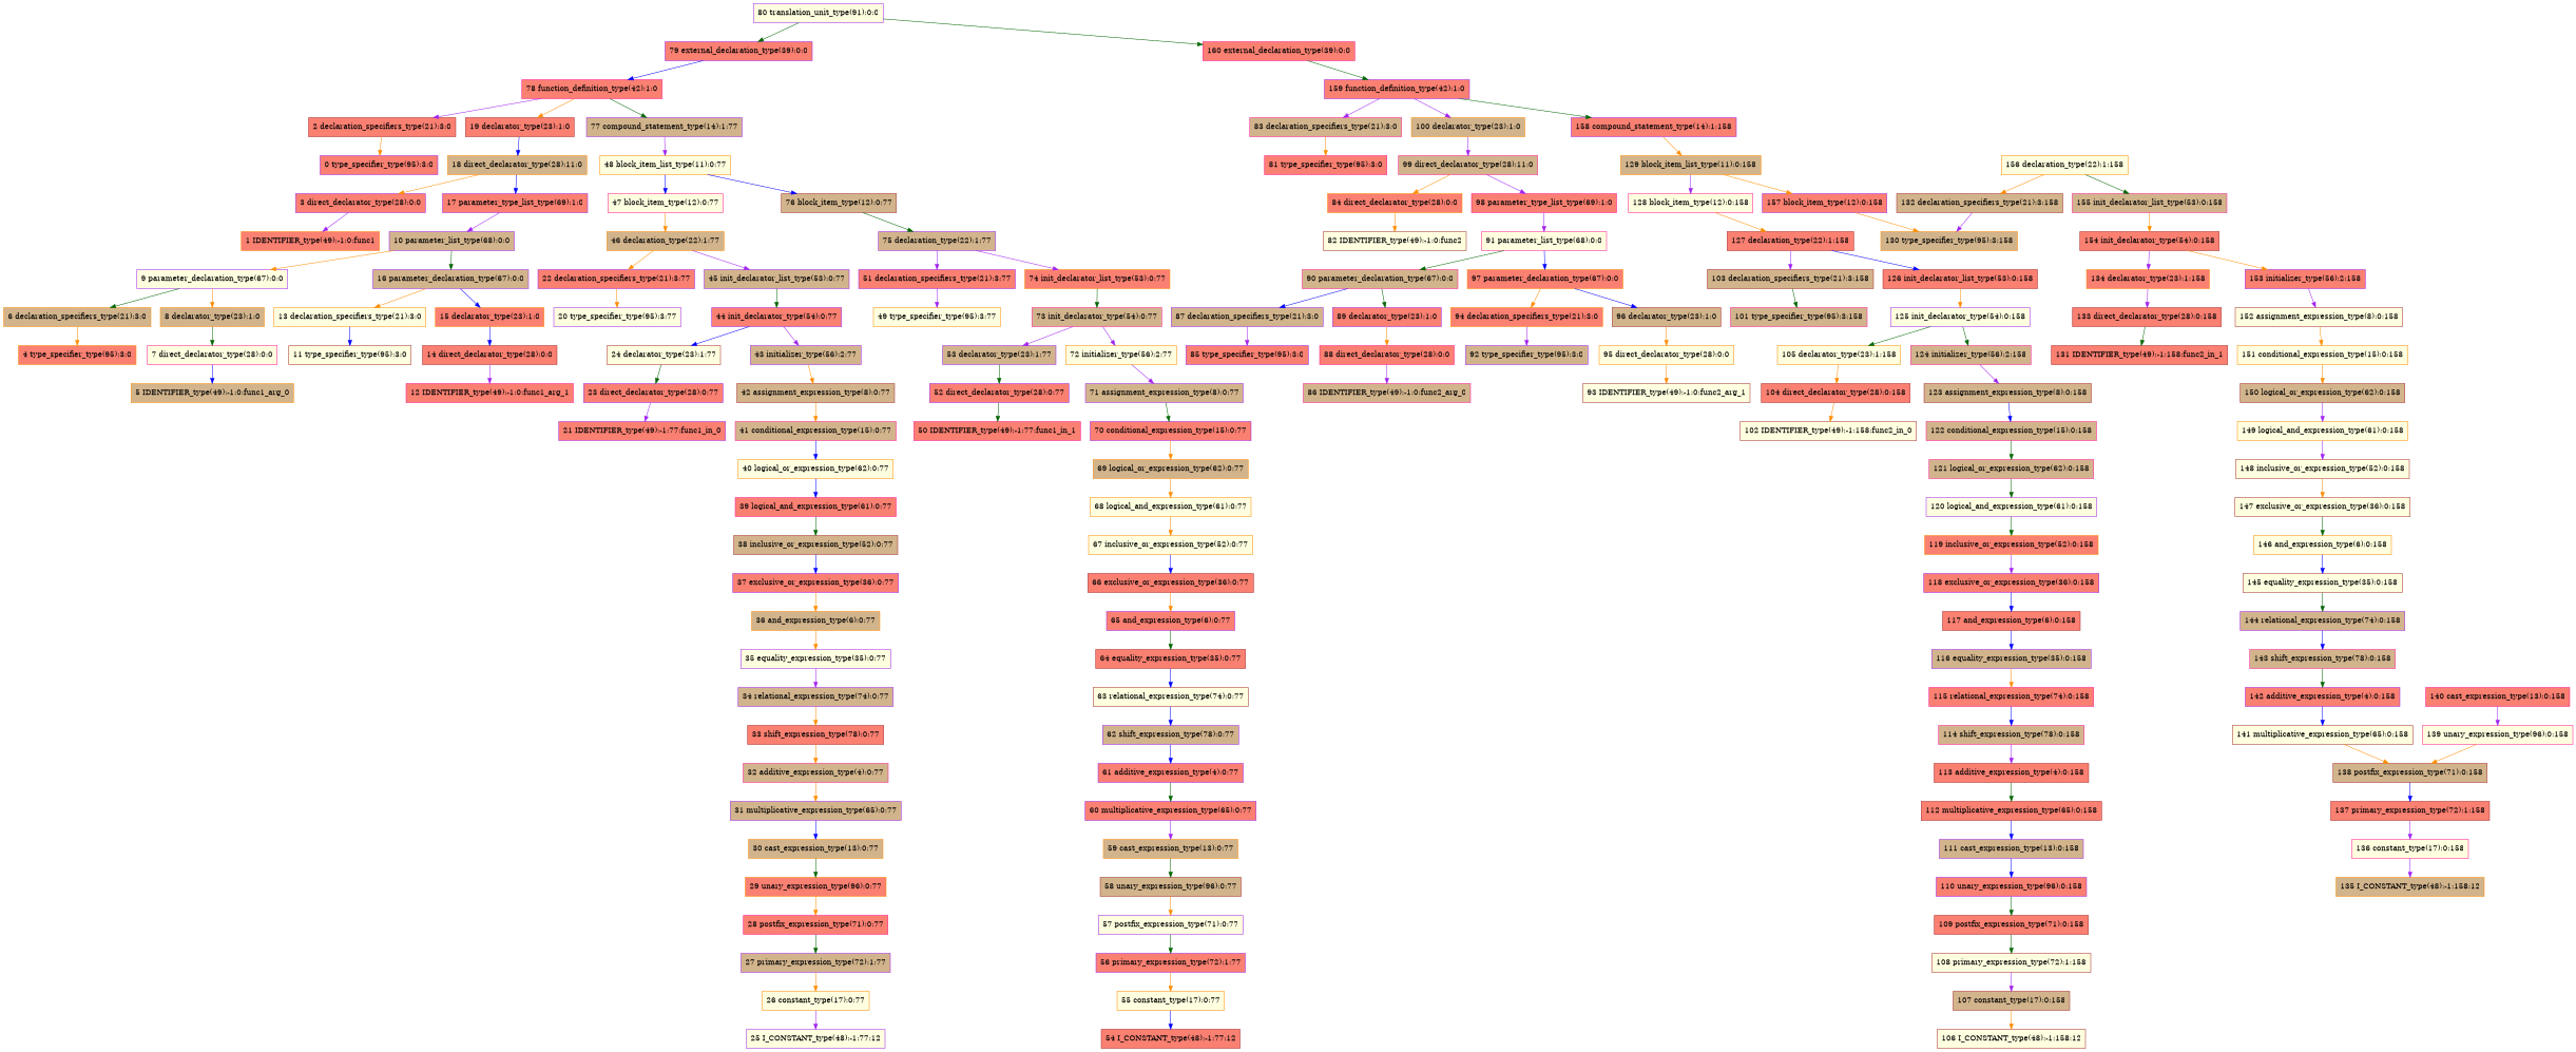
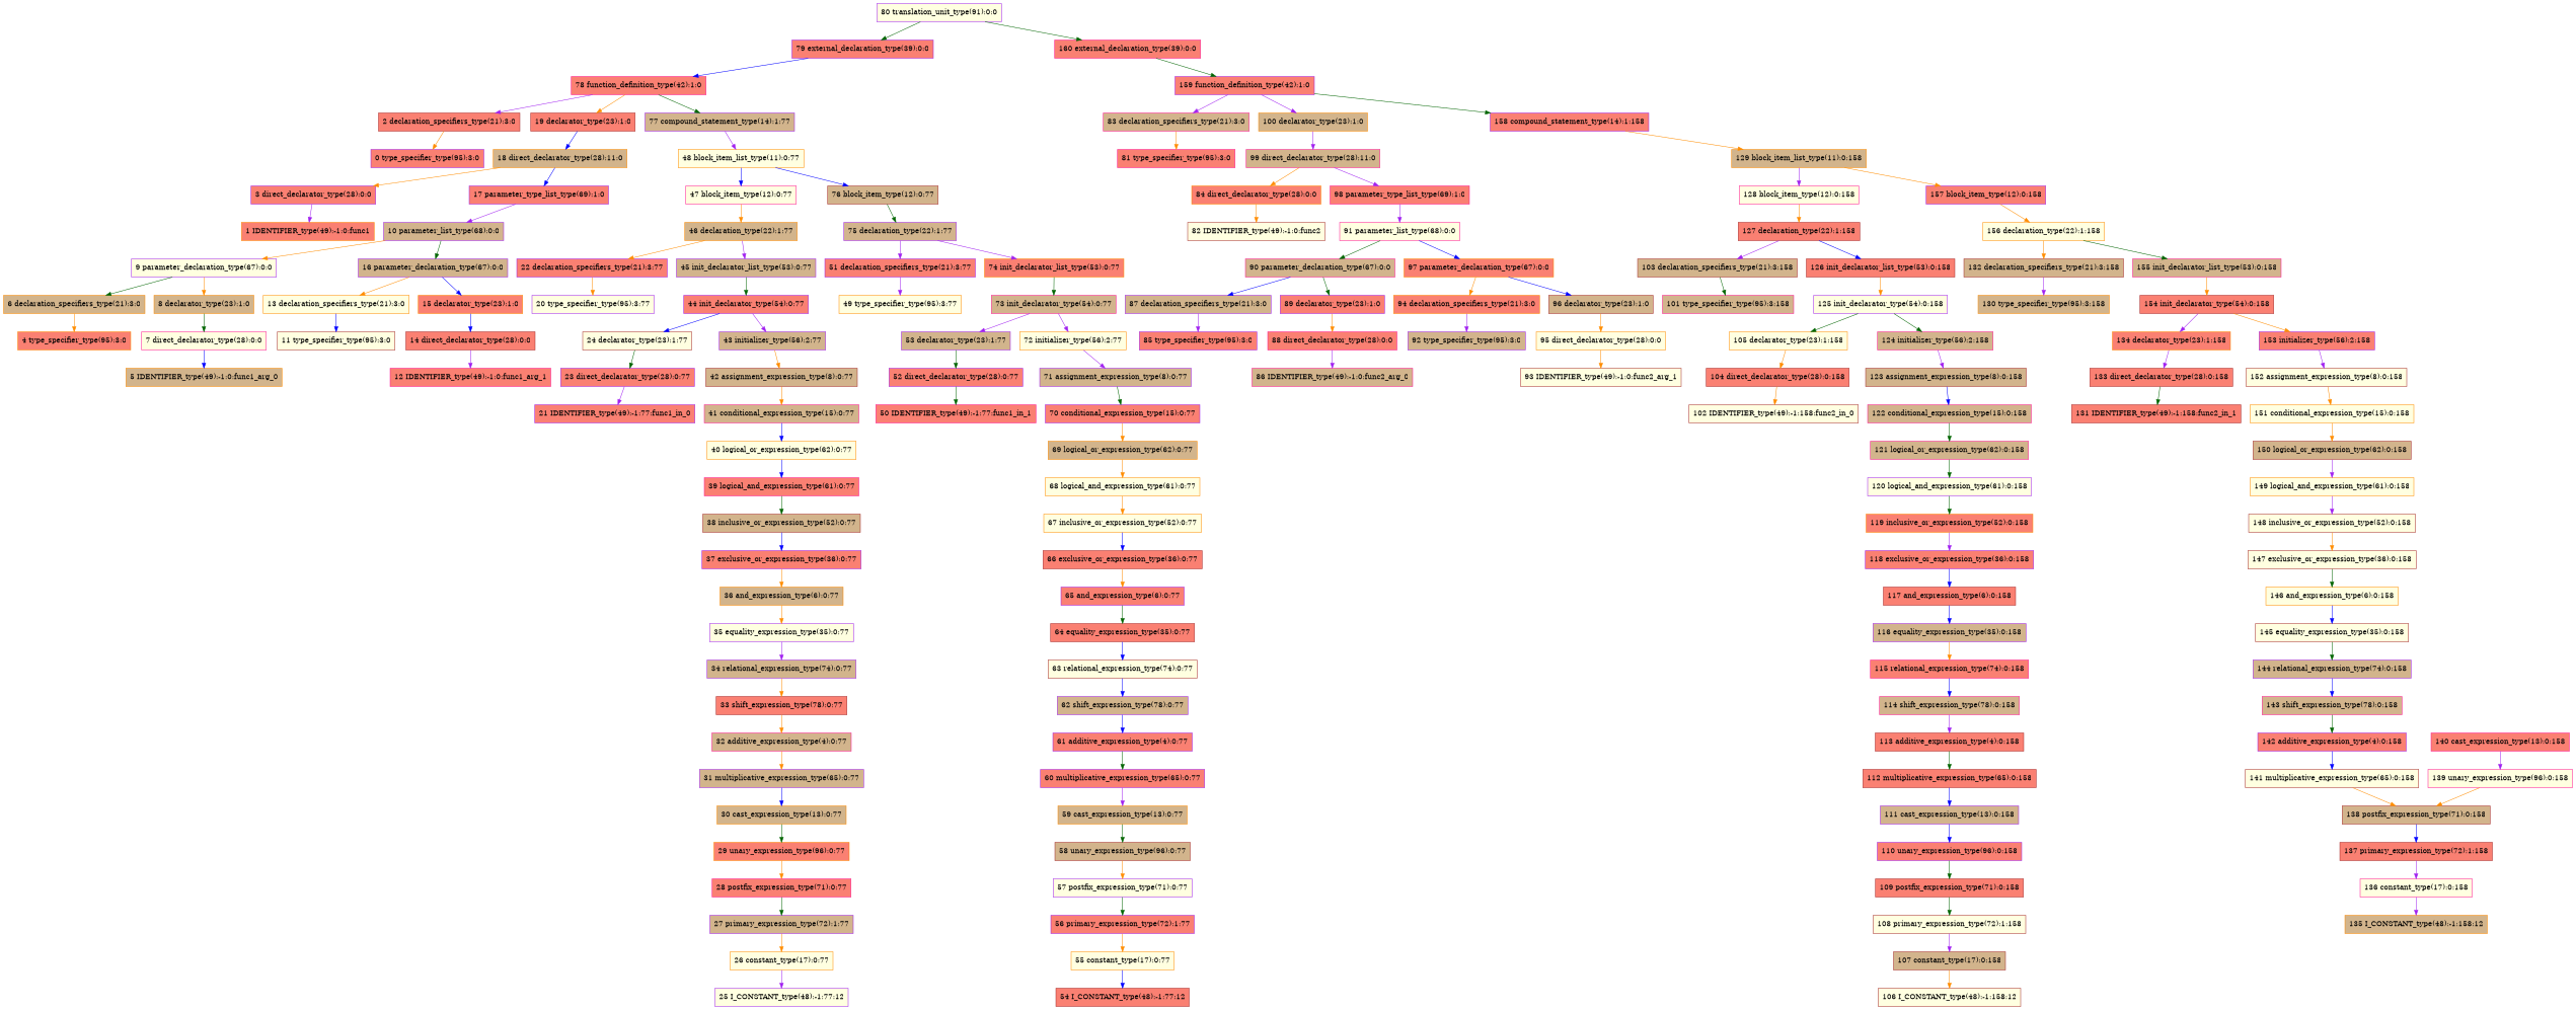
  digraph {
    node [color=purple fillcolor=salmon shape=box style=filled]
    edge [color=darkorange]
    n1 [fillcolor=lightyellow label="80 translation_unit_type(91):0:0"]
    n2 [label="79 external_declaration_type(39):0:0"]
    n3 [color=deeppink label="160 external_declaration_type(39):0:0"]
    n4 [color=deeppink label="78 function_definition_type(42):1:0"]
    n5 [label="159 function_definition_type(42):1:0"]
    n6 [color=brown label="2 declaration_specifiers_type(21):3:0"]
    n7 [color=brown label="19 declarator_type(23):1:0"]
    n8 [fillcolor=tan label="77 compound_statement_type(14):1:77"]
    n9 [label="0 type_specifier_type(95):3:0"]
    n10 [color=darkorange fillcolor=tan label="18 direct_declarator_type(28):11:0"]
    n11 [color=darkorange fillcolor=lightyellow label="48 block_item_list_type(11):0:77"]
    n12 [label="3 direct_declarator_type(28):0:0"]
    n13 [label="17 parameter_type_list_type(69):1:0"]
    n14 [color=darkorange label="1 IDENTIFIER_type(49):-1:0:func1"]
    n15 [fillcolor=tan label="10 parameter_list_type(68):0:0"]
    n16 [fillcolor=lightyellow label="9 parameter_declaration_type(67):0:0"]
    n17 [fillcolor=tan label="16 parameter_declaration_type(67):0:0"]
    n18 [color=darkorange fillcolor=tan label="6 declaration_specifiers_type(21):3:0"]
    n19 [color=darkorange fillcolor=tan label="8 declarator_type(23):1:0"]
    n20 [color=darkorange fillcolor=lightyellow label="13 declaration_specifiers_type(21):3:0"]
    n21 [color=darkorange label="15 declarator_type(23):1:0"]
    n22 [color=darkorange label="4 type_specifier_type(95):3:0"]
    n23 [color=deeppink fillcolor=lightyellow label="7 direct_declarator_type(28):0:0"]
    n24 [color=darkorange fillcolor=tan label="5 IDENTIFIER_type(49):-1:0:func1_arg_0"]
    n25 [color=brown fillcolor=lightyellow label="11 type_specifier_type(95):3:0"]
    n26 [color=brown label="14 direct_declarator_type(28):0:0"]
    n27 [color=deeppink label="12 IDENTIFIER_type(49):-1:0:func1_arg_1"]
    n28 [color=deeppink fillcolor=lightyellow label="47 block_item_type(12):0:77"]
    n29 [color=brown fillcolor=tan label="76 block_item_type(12):0:77"]
    n30 [color=darkorange fillcolor=tan label="46 declaration_type(22):1:77"]
    n31 [fillcolor=tan label="75 declaration_type(22):1:77"]
    n32 [label="22 declaration_specifiers_type(21):3:77"]
    n33 [fillcolor=tan label="45 init_declarator_list_type(53):0:77"]
    n34 [fillcolor=lightyellow label="20 type_specifier_type(95):3:77"]
    n35 [label="44 init_declarator_type(54):0:77"]
    n36 [color=brown fillcolor=lightyellow label="24 declarator_type(23):1:77"]
    n37 [fillcolor=tan label="43 initializer_type(56):2:77"]
    n38 [label="23 direct_declarator_type(28):0:77"]
    n39 [color=brown fillcolor=tan label="42 assignment_expression_type(8):0:77"]
    n40 [label="21 IDENTIFIER_type(49):-1:77:func1_in_0"]
    n41 [color=deeppink fillcolor=tan label="41 conditional_expression_type(15):0:77"]
    n42 [color=darkorange fillcolor=lightyellow label="40 logical_or_expression_type(62):0:77"]
    n43 [color=deeppink label="39 logical_and_expression_type(61):0:77"]
    n44 [color=brown fillcolor=tan label="38 inclusive_or_expression_type(52):0:77"]
    n45 [label="37 exclusive_or_expression_type(36):0:77"]
    n46 [color=darkorange fillcolor=tan label="36 and_expression_type(6):0:77"]
    n47 [fillcolor=lightyellow label="35 equality_expression_type(35):0:77"]
    n48 [fillcolor=tan label="34 relational_expression_type(74):0:77"]
    n49 [color=brown label="33 shift_expression_type(78):0:77"]
    n50 [color=deeppink fillcolor=tan label="32 additive_expression_type(4):0:77"]
    n51 [fillcolor=tan label="31 multiplicative_expression_type(65):0:77"]
    n52 [color=darkorange fillcolor=tan label="30 cast_expression_type(13):0:77"]
    n53 [color=darkorange label="29 unary_expression_type(96):0:77"]
    n54 [color=deeppink label="28 postfix_expression_type(71):0:77"]
    n55 [fillcolor=tan label="27 primary_expression_type(72):1:77"]
    n56 [color=darkorange fillcolor=lightyellow label="26 constant_type(17):0:77"]
    n57 [fillcolor=lightyellow label="25 I_CONSTANT_type(48):-1:77:12"]
    n58 [label="51 declaration_specifiers_type(21):3:77"]
    n59 [color=darkorange label="74 init_declarator_list_type(53):0:77"]
    n60 [color=darkorange fillcolor=lightyellow label="49 type_specifier_type(95):3:77"]
    n61 [color=deeppink fillcolor=tan label="73 init_declarator_type(54):0:77"]
    n62 [fillcolor=tan label="53 declarator_type(23):1:77"]
    n63 [color=darkorange fillcolor=lightyellow label="72 initializer_type(56):2:77"]
    n64 [label="52 direct_declarator_type(28):0:77"]
    n65 [fillcolor=tan label="71 assignment_expression_type(8):0:77"]
    n66 [color=deeppink label="50 IDENTIFIER_type(49):-1:77:func1_in_1"]
    n67 [label="70 conditional_expression_type(15):0:77"]
    n68 [color=darkorange fillcolor=tan label="69 logical_or_expression_type(62):0:77"]
    n69 [color=darkorange fillcolor=lightyellow label="68 logical_and_expression_type(61):0:77"]
    n70 [color=darkorange fillcolor=lightyellow label="67 inclusive_or_expression_type(52):0:77"]
    n71 [color=brown label="66 exclusive_or_expression_type(36):0:77"]
    n72 [label="65 and_expression_type(6):0:77"]
    n73 [color=brown label="64 equality_expression_type(35):0:77"]
    n74 [color=brown fillcolor=lightyellow label="63 relational_expression_type(74):0:77"]
    n75 [fillcolor=tan label="62 shift_expression_type(78):0:77"]
    n76 [label="61 additive_expression_type(4):0:77"]
    n77 [label="60 multiplicative_expression_type(65):0:77"]
    n78 [color=darkorange fillcolor=tan label="59 cast_expression_type(13):0:77"]
    n79 [color=brown fillcolor=tan label="58 unary_expression_type(96):0:77"]
    n80 [fillcolor=lightyellow label="57 postfix_expression_type(71):0:77"]
    n81 [label="56 primary_expression_type(72):1:77"]
    n82 [color=darkorange fillcolor=lightyellow label="55 constant_type(17):0:77"]
    n83 [color=brown label="54 I_CONSTANT_type(48):-1:77:12"]
    n84 [color=deeppink fillcolor=tan label="83 declaration_specifiers_type(21):3:0"]
    n85 [color=darkorange fillcolor=tan label="100 declarator_type(23):1:0"]
    n86 [label="158 compound_statement_type(14):1:158"]
    n87 [color=deeppink label="81 type_specifier_type(95):3:0"]
    n88 [color=deeppink fillcolor=tan label="99 direct_declarator_type(28):11:0"]
    n89 [color=darkorange fillcolor=tan label="129 block_item_list_type(11):0:158"]
    n90 [color=darkorange label="84 direct_declarator_type(28):0:0"]
    n91 [color=deeppink label="98 parameter_type_list_type(69):1:0"]
    n92 [color=brown fillcolor=lightyellow label="82 IDENTIFIER_type(49):-1:0:func2"]
    n93 [color=deeppink fillcolor=lightyellow label="91 parameter_list_type(68):0:0"]
    n94 [color=deeppink fillcolor=tan label="90 parameter_declaration_type(67):0:0"]
    n95 [color=darkorange label="97 parameter_declaration_type(67):0:0"]
    n96 [fillcolor=tan label="87 declaration_specifiers_type(21):3:0"]
    n97 [label="89 declarator_type(23):1:0"]
    n98 [color=darkorange label="94 declaration_specifiers_type(21):3:0"]
    n99 [color=brown fillcolor=tan label="96 declarator_type(23):1:0"]
    n100 [label="85 type_specifier_type(95):3:0"]
    n101 [color=deeppink label="88 direct_declarator_type(28):0:0"]
    n102 [color=deeppink fillcolor=tan label="86 IDENTIFIER_type(49):-1:0:func2_arg_0"]
    n103 [fillcolor=tan label="92 type_specifier_type(95):3:0"]
    n104 [color=darkorange fillcolor=lightyellow label="95 direct_declarator_type(28):0:0"]
    n105 [color=brown fillcolor=lightyellow label="93 IDENTIFIER_type(49):-1:0:func2_arg_1"]
    n106 [color=deeppink fillcolor=lightyellow label="128 block_item_type(12):0:158"]
    n107 [label="157 block_item_type(12):0:158"]
    n108 [color=brown label="127 declaration_type(22):1:158"]
    n109 [color=darkorange fillcolor=lightyellow label="156 declaration_type(22):1:158"]
    n110 [color=brown fillcolor=tan label="103 declaration_specifiers_type(21):3:158"]
    n111 [color=brown label="126 init_declarator_list_type(53):0:158"]
    n112 [color=deeppink fillcolor=tan label="101 type_specifier_type(95):3:158"]
    n113 [fillcolor=lightyellow label="125 init_declarator_type(54):0:158"]
    n114 [color=darkorange fillcolor=lightyellow label="105 declarator_type(23):1:158"]
    n115 [color=deeppink fillcolor=tan label="124 initializer_type(56):2:158"]
    n116 [color=brown label="104 direct_declarator_type(28):0:158"]
    n117 [color=brown fillcolor=tan label="123 assignment_expression_type(8):0:158"]
    n118 [color=brown fillcolor=lightyellow label="102 IDENTIFIER_type(49):-1:158:func2_in_0"]
    n119 [color=deeppink fillcolor=tan label="122 conditional_expression_type(15):0:158"]
    n120 [color=deeppink fillcolor=tan label="121 logical_or_expression_type(62):0:158"]
    n121 [fillcolor=lightyellow label="120 logical_and_expression_type(61):0:158"]
    n122 [color=darkorange label="119 inclusive_or_expression_type(52):0:158"]
    n123 [label="118 exclusive_or_expression_type(36):0:158"]
    n124 [color=brown label="117 and_expression_type(6):0:158"]
    n125 [fillcolor=tan label="116 equality_expression_type(35):0:158"]
    n126 [color=deeppink label="115 relational_expression_type(74):0:158"]
    n127 [color=deeppink fillcolor=tan label="114 shift_expression_type(78):0:158"]
    n128 [color=brown label="113 additive_expression_type(4):0:158"]
    n129 [color=brown label="112 multiplicative_expression_type(65):0:158"]
    n130 [fillcolor=tan label="111 cast_expression_type(13):0:158"]
    n131 [label="110 unary_expression_type(96):0:158"]
    n132 [color=brown label="109 postfix_expression_type(71):0:158"]
    n133 [color=brown fillcolor=lightyellow label="108 primary_expression_type(72):1:158"]
    n134 [color=brown fillcolor=tan label="107 constant_type(17):0:158"]
    n135 [color=brown fillcolor=lightyellow label="106 I_CONSTANT_type(48):-1:158:12"]
    n136 [color=brown fillcolor=tan label="132 declaration_specifiers_type(21):3:158"]
    n137 [color=deeppink fillcolor=tan label="155 init_declarator_list_type(53):0:158"]
    n138 [color=darkorange fillcolor=tan label="130 type_specifier_type(95):3:158"]
    n139 [color=brown label="154 init_declarator_type(54):0:158"]
    n140 [color=darkorange label="134 declarator_type(23):1:158"]
    n141 [label="153 initializer_type(56):2:158"]
    n142 [color=brown label="133 direct_declarator_type(28):0:158"]
    n143 [color=brown fillcolor=lightyellow label="152 assignment_expression_type(8):0:158"]
    n144 [color=brown label="131 IDENTIFIER_type(49):-1:158:func2_in_1"]
    n145 [color=darkorange fillcolor=lightyellow label="151 conditional_expression_type(15):0:158"]
    n146 [color=brown fillcolor=tan label="150 logical_or_expression_type(62):0:158"]
    n147 [color=darkorange fillcolor=lightyellow label="149 logical_and_expression_type(61):0:158"]
    n148 [color=brown fillcolor=lightyellow label="148 inclusive_or_expression_type(52):0:158"]
    n149 [color=brown fillcolor=lightyellow label="147 exclusive_or_expression_type(36):0:158"]
    n150 [color=darkorange fillcolor=lightyellow label="146 and_expression_type(6):0:158"]
    n151 [color=brown fillcolor=lightyellow label="145 equality_expression_type(35):0:158"]
    n152 [fillcolor=tan label="144 relational_expression_type(74):0:158"]
    n153 [color=deeppink fillcolor=tan label="143 shift_expression_type(78):0:158"]
    n154 [label="142 additive_expression_type(4):0:158"]
    n155 [color=brown fillcolor=lightyellow label="141 multiplicative_expression_type(65):0:158"]
    n156 [color=brown fillcolor=tan label="138 postfix_expression_type(71):0:158"]
    n157 [color=deeppink label="140 cast_expression_type(13):0:158"]
    n158 [color=deeppink fillcolor=lightyellow label="139 unary_expression_type(96):0:158"]
    n159 [color=brown label="137 primary_expression_type(72):1:158"]
    n160 [color=deeppink fillcolor=lightyellow label="136 constant_type(17):0:158"]
    n161 [color=darkorange fillcolor=tan label="135 I_CONSTANT_type(48):-1:158:12"]
    n1 -> n2 [color=darkgreen]
    n1 -> n3 [color=darkgreen]
    n2 -> n4 [color=blue]
    n3 -> n5 [color=darkgreen]
    n4 -> n6 [color=purple]
    n4 -> n7
    n4 -> n8 [color=darkgreen]
    n5 -> n84 [color=purple]
    n5 -> n85 [color=purple]
    n5 -> n86 [color=darkgreen]
    n6 -> n9
    n7 -> n10 [color=blue]
    n8 -> n11 [color=purple]
    n10 -> n12
    n10 -> n13 [color=blue]
    n11 -> n28 [color=blue]
    n11 -> n29 [color=blue]
    n12 -> n14 [color=purple]
    n13 -> n15 [color=purple]
    n15 -> n16
    n15 -> n17 [color=darkgreen]
    n16 -> n18 [color=darkgreen]
    n16 -> n19
    n17 -> n20
    n17 -> n21 [color=blue]
    n18 -> n22
    n19 -> n23 [color=darkgreen]
    n20 -> n25 [color=blue]
    n21 -> n26 [color=blue]
    n23 -> n24 [color=blue]
    n26 -> n27 [color=purple]
    n28 -> n30
    n29 -> n31 [color=darkgreen]
    n30 -> n32
    n30 -> n33 [color=purple]
    n31 -> n58 [color=purple]
    n31 -> n59 [color=purple]
    n32 -> n34
    n33 -> n35 [color=darkgreen]
    n35 -> n36 [color=blue]
    n35 -> n37 [color=purple]
    n36 -> n38 [color=darkgreen]
    n37 -> n39
    n38 -> n40 [color=purple]
    n39 -> n41
    n41 -> n42 [color=blue]
    n42 -> n43 [color=blue]
    n43 -> n44 [color=darkgreen]
    n44 -> n45 [color=blue]
    n45 -> n46
    n46 -> n47
    n47 -> n48 [color=purple]
    n48 -> n49
    n49 -> n50
    n50 -> n51
    n51 -> n52 [color=blue]
    n52 -> n53 [color=darkgreen]
    n53 -> n54
    n54 -> n55 [color=darkgreen]
    n55 -> n56
    n56 -> n57 [color=purple]
    n58 -> n60 [color=purple]
    n59 -> n61 [color=darkgreen]
    n61 -> n62 [color=purple]
    n61 -> n63 [color=purple]
    n62 -> n64 [color=darkgreen]
    n63 -> n65 [color=purple]
    n64 -> n66 [color=darkgreen]
    n65 -> n67 [color=darkgreen]
    n67 -> n68
    n68 -> n69
    n69 -> n70
    n70 -> n71 [color=blue]
    n71 -> n72
    n72 -> n73 [color=darkgreen]
    n73 -> n74 [color=blue]
    n74 -> n75 [color=blue]
    n75 -> n76 [color=blue]
    n76 -> n77 [color=darkgreen]
    n77 -> n78 [color=purple]
    n78 -> n79 [color=darkgreen]
    n79 -> n80
    n80 -> n81 [color=darkgreen]
    n81 -> n82
    n82 -> n83 [color=blue]
    n84 -> n87
    n85 -> n88 [color=purple]
    n86 -> n89
    n88 -> n90
    n88 -> n91 [color=purple]
    n89 -> n106 [color=purple]
    n89 -> n107
    n90 -> n92
    n91 -> n93 [color=purple]
    n93 -> n94 [color=darkgreen]
    n93 -> n95 [color=blue]
    n94 -> n96 [color=blue]
    n94 -> n97 [color=darkgreen]
    n95 -> n98
    n95 -> n99 [color=blue]
    n96 -> n100 [color=purple]
    n97 -> n101
    n98 -> n103 [color=purple]
    n99 -> n104
    n101 -> n102 [color=purple]
    n104 -> n105
    n106 -> n108
-   n107 -> n138
+   n107 -> n109
    n108 -> n110 [color=purple]
    n108 -> n111 [color=blue]
    n109 -> n136
    n109 -> n137 [color=darkgreen]
    n110 -> n112 [color=darkgreen]
    n111 -> n113
    n113 -> n114 [color=darkgreen]
    n113 -> n115 [color=darkgreen]
    n114 -> n116
    n115 -> n117 [color=purple]
    n116 -> n118
    n117 -> n119 [color=blue]
    n119 -> n120 [color=darkgreen]
    n120 -> n121 [color=darkgreen]
    n121 -> n122 [color=darkgreen]
    n122 -> n123 [color=purple]
    n123 -> n124 [color=blue]
    n124 -> n125 [color=blue]
    n125 -> n126
    n126 -> n127 [color=blue]
    n127 -> n128 [color=purple]
    n128 -> n129 [color=darkgreen]
    n129 -> n130 [color=blue]
    n130 -> n131 [color=blue]
    n131 -> n132 [color=darkgreen]
    n132 -> n133 [color=darkgreen]
    n133 -> n134 [color=purple]
    n134 -> n135
    n136 -> n138 [color=purple]
    n137 -> n139
    n139 -> n140 [color=purple]
    n139 -> n141
    n140 -> n142 [color=purple]
    n141 -> n143 [color=purple]
    n142 -> n144 [color=darkgreen]
    n143 -> n145
    n145 -> n146
    n146 -> n147 [color=purple]
    n147 -> n148 [color=purple]
    n148 -> n149
    n149 -> n150 [color=darkgreen]
    n150 -> n151 [color=blue]
    n151 -> n152 [color=darkgreen]
    n152 -> n153 [color=blue]
    n153 -> n154 [color=darkgreen]
    n154 -> n155 [color=blue]
    n155 -> n156
    n156 -> n159 [color=blue]
    n157 -> n158 [color=purple]
    n158 -> n156
    n159 -> n160 [color=purple]
    n160 -> n161 [color=purple]
  }
